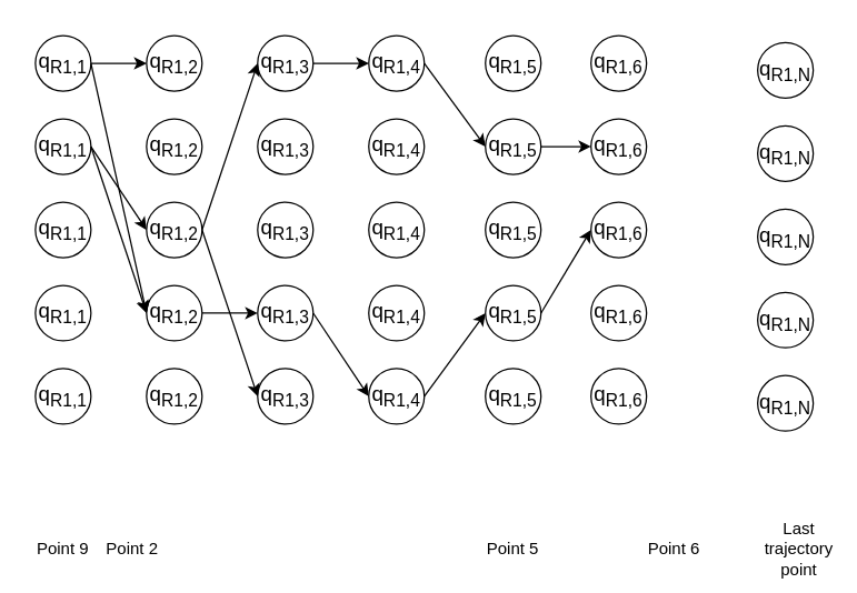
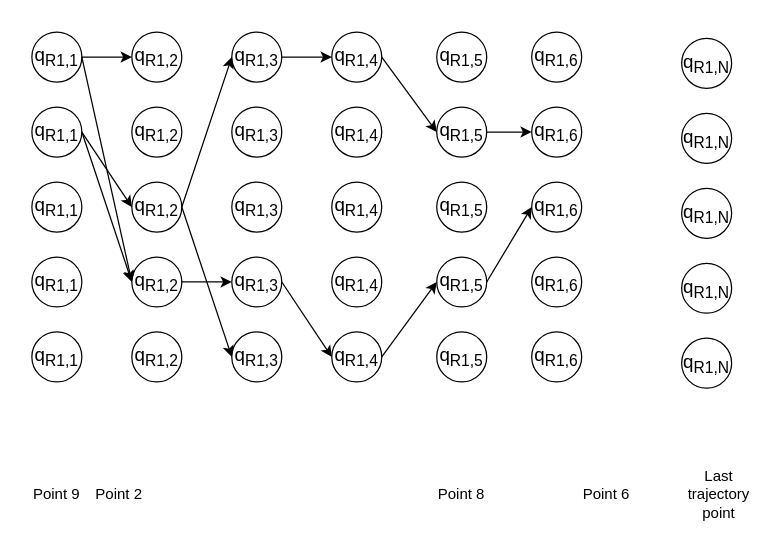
  <mxCell id="0" />
  <mxCell id="1" parent="0" />
  <mxCell id="2" value="&lt;font style=&quot;font-size: 15px&quot;&gt;q&lt;sub&gt;R1,1&lt;/sub&gt;&lt;/font&gt;" style="ellipse;whiteSpace=wrap;html=1;aspect=fixed;" vertex="1" parent="1"><mxGeometry x="25" y="25" width="40" height="40" as="geometry" /></mxCell>
  <mxCell id="3" value="&lt;font style=&quot;font-size: 15px&quot;&gt;q&lt;sub&gt;R1,1&lt;/sub&gt;&lt;/font&gt;" style="ellipse;whiteSpace=wrap;html=1;aspect=fixed;" vertex="1" parent="1"><mxGeometry x="25" y="265" width="40" height="40" as="geometry" /></mxCell>
  <mxCell id="4" value="&lt;font style=&quot;font-size: 15px&quot;&gt;q&lt;sub&gt;R1,1&lt;/sub&gt;&lt;/font&gt;" style="ellipse;whiteSpace=wrap;html=1;aspect=fixed;" vertex="1" parent="1"><mxGeometry x="25" y="205" width="40" height="40" as="geometry" /></mxCell>
  <mxCell id="5" value="&lt;font style=&quot;font-size: 15px&quot;&gt;q&lt;sub&gt;R1,1&lt;/sub&gt;&lt;/font&gt;" style="ellipse;whiteSpace=wrap;html=1;aspect=fixed;" vertex="1" parent="1"><mxGeometry x="25" y="85" width="40" height="40" as="geometry" /></mxCell>
  <mxCell id="6" value="&lt;font style=&quot;font-size: 15px&quot;&gt;q&lt;sub&gt;R1,1&lt;/sub&gt;&lt;/font&gt;" style="ellipse;whiteSpace=wrap;html=1;aspect=fixed;" vertex="1" parent="1"><mxGeometry x="25" y="145" width="40" height="40" as="geometry" /></mxCell>
  <mxCell id="7" value="&lt;font style=&quot;font-size: 15px&quot;&gt;q&lt;sub&gt;R1,2&lt;/sub&gt;&lt;/font&gt;" style="ellipse;whiteSpace=wrap;html=1;aspect=fixed;" vertex="1" parent="1"><mxGeometry x="105" y="25" width="40" height="40" as="geometry" /></mxCell>
  <mxCell id="8" value="&lt;font style=&quot;font-size: 15px&quot;&gt;q&lt;sub&gt;R1,2&lt;/sub&gt;&lt;/font&gt;" style="ellipse;whiteSpace=wrap;html=1;aspect=fixed;" vertex="1" parent="1"><mxGeometry x="105" y="265" width="40" height="40" as="geometry" /></mxCell>
  <mxCell id="9" value="&lt;font style=&quot;font-size: 15px&quot;&gt;q&lt;sub&gt;R1,2&lt;/sub&gt;&lt;/font&gt;" style="ellipse;whiteSpace=wrap;html=1;aspect=fixed;" vertex="1" parent="1"><mxGeometry x="105" y="205" width="40" height="40" as="geometry" /></mxCell>
  <mxCell id="10" value="&lt;font style=&quot;font-size: 15px&quot;&gt;q&lt;sub&gt;R1,2&lt;/sub&gt;&lt;/font&gt;" style="ellipse;whiteSpace=wrap;html=1;aspect=fixed;" vertex="1" parent="1"><mxGeometry x="105" y="85" width="40" height="40" as="geometry" /></mxCell>
  <mxCell id="11" value="&lt;font style=&quot;font-size: 15px&quot;&gt;q&lt;sub&gt;R1,2&lt;/sub&gt;&lt;/font&gt;" style="ellipse;whiteSpace=wrap;html=1;aspect=fixed;" vertex="1" parent="1"><mxGeometry x="105" y="145" width="40" height="40" as="geometry" /></mxCell>
  <mxCell id="12" value="&lt;font style=&quot;font-size: 15px&quot;&gt;q&lt;sub&gt;R1,3&lt;/sub&gt;&lt;/font&gt;" style="ellipse;whiteSpace=wrap;html=1;aspect=fixed;" vertex="1" parent="1"><mxGeometry x="185" y="25" width="40" height="40" as="geometry" /></mxCell>
  <mxCell id="13" value="&lt;font style=&quot;font-size: 15px&quot;&gt;q&lt;sub&gt;R1,3&lt;/sub&gt;&lt;/font&gt;" style="ellipse;whiteSpace=wrap;html=1;aspect=fixed;" vertex="1" parent="1"><mxGeometry x="185" y="265" width="40" height="40" as="geometry" /></mxCell>
  <mxCell id="14" value="&lt;font style=&quot;font-size: 15px&quot;&gt;q&lt;sub&gt;R1,3&lt;/sub&gt;&lt;/font&gt;" style="ellipse;whiteSpace=wrap;html=1;aspect=fixed;" vertex="1" parent="1"><mxGeometry x="185" y="205" width="40" height="40" as="geometry" /></mxCell>
  <mxCell id="15" value="&lt;font style=&quot;font-size: 15px&quot;&gt;q&lt;sub&gt;R1,3&lt;/sub&gt;&lt;/font&gt;" style="ellipse;whiteSpace=wrap;html=1;aspect=fixed;" vertex="1" parent="1"><mxGeometry x="185" y="85" width="40" height="40" as="geometry" /></mxCell>
  <mxCell id="16" value="&lt;font style=&quot;font-size: 15px&quot;&gt;q&lt;sub&gt;R1,3&lt;/sub&gt;&lt;/font&gt;" style="ellipse;whiteSpace=wrap;html=1;aspect=fixed;" vertex="1" parent="1"><mxGeometry x="185" y="145" width="40" height="40" as="geometry" /></mxCell>
  <mxCell id="17" value="&lt;font style=&quot;font-size: 15px&quot;&gt;q&lt;sub&gt;R1,4&lt;/sub&gt;&lt;/font&gt;" style="ellipse;whiteSpace=wrap;html=1;aspect=fixed;" vertex="1" parent="1"><mxGeometry x="265" y="25" width="40" height="40" as="geometry" /></mxCell>
  <mxCell id="18" value="&lt;font style=&quot;font-size: 15px&quot;&gt;q&lt;sub&gt;R1,4&lt;/sub&gt;&lt;/font&gt;" style="ellipse;whiteSpace=wrap;html=1;aspect=fixed;" vertex="1" parent="1"><mxGeometry x="265" y="265" width="40" height="40" as="geometry" /></mxCell>
  <mxCell id="19" value="&lt;font style=&quot;font-size: 15px&quot;&gt;q&lt;sub&gt;R1,4&lt;/sub&gt;&lt;/font&gt;" style="ellipse;whiteSpace=wrap;html=1;aspect=fixed;" vertex="1" parent="1"><mxGeometry x="265" y="205" width="40" height="40" as="geometry" /></mxCell>
  <mxCell id="20" value="&lt;font style=&quot;font-size: 15px&quot;&gt;q&lt;sub&gt;R1,4&lt;/sub&gt;&lt;/font&gt;" style="ellipse;whiteSpace=wrap;html=1;aspect=fixed;" vertex="1" parent="1"><mxGeometry x="265" y="85" width="40" height="40" as="geometry" /></mxCell>
  <mxCell id="21" value="&lt;font style=&quot;font-size: 15px&quot;&gt;q&lt;sub&gt;R1,4&lt;/sub&gt;&lt;/font&gt;" style="ellipse;whiteSpace=wrap;html=1;aspect=fixed;" vertex="1" parent="1"><mxGeometry x="265" y="145" width="40" height="40" as="geometry" /></mxCell>
  <mxCell id="22" value="&lt;font style=&quot;font-size: 15px&quot;&gt;q&lt;sub&gt;R1,5&lt;/sub&gt;&lt;/font&gt;" style="ellipse;whiteSpace=wrap;html=1;aspect=fixed;" vertex="1" parent="1"><mxGeometry x="349" y="25" width="40" height="40" as="geometry" /></mxCell>
  <mxCell id="23" value="&lt;font style=&quot;font-size: 15px&quot;&gt;q&lt;sub&gt;R1,5&lt;/sub&gt;&lt;/font&gt;" style="ellipse;whiteSpace=wrap;html=1;aspect=fixed;" vertex="1" parent="1"><mxGeometry x="349" y="265" width="40" height="40" as="geometry" /></mxCell>
  <mxCell id="24" value="&lt;font style=&quot;font-size: 15px&quot;&gt;q&lt;sub&gt;R1,5&lt;/sub&gt;&lt;/font&gt;" style="ellipse;whiteSpace=wrap;html=1;aspect=fixed;" vertex="1" parent="1"><mxGeometry x="349" y="205" width="40" height="40" as="geometry" /></mxCell>
  <mxCell id="25" value="&lt;font style=&quot;font-size: 15px&quot;&gt;q&lt;sub&gt;R1,5&lt;/sub&gt;&lt;/font&gt;" style="ellipse;whiteSpace=wrap;html=1;aspect=fixed;" vertex="1" parent="1"><mxGeometry x="349" y="85" width="40" height="40" as="geometry" /></mxCell>
  <mxCell id="26" value="&lt;font style=&quot;font-size: 15px&quot;&gt;q&lt;sub&gt;R1,5&lt;/sub&gt;&lt;/font&gt;" style="ellipse;whiteSpace=wrap;html=1;aspect=fixed;" vertex="1" parent="1"><mxGeometry x="349" y="145" width="40" height="40" as="geometry" /></mxCell>
  <mxCell id="27" value="&lt;font style=&quot;font-size: 15px&quot;&gt;q&lt;sub&gt;R1,6&lt;/sub&gt;&lt;/font&gt;" style="ellipse;whiteSpace=wrap;html=1;aspect=fixed;" vertex="1" parent="1"><mxGeometry x="425" y="25" width="40" height="40" as="geometry" /></mxCell>
  <mxCell id="28" value="&lt;font style=&quot;font-size: 15px&quot;&gt;q&lt;sub&gt;R1,6&lt;/sub&gt;&lt;/font&gt;" style="ellipse;whiteSpace=wrap;html=1;aspect=fixed;" vertex="1" parent="1"><mxGeometry x="425" y="265" width="40" height="40" as="geometry" /></mxCell>
  <mxCell id="29" value="&lt;font style=&quot;font-size: 15px&quot;&gt;q&lt;sub&gt;R1,6&lt;/sub&gt;&lt;/font&gt;" style="ellipse;whiteSpace=wrap;html=1;aspect=fixed;" vertex="1" parent="1"><mxGeometry x="425" y="205" width="40" height="40" as="geometry" /></mxCell>
  <mxCell id="30" value="&lt;font style=&quot;font-size: 15px&quot;&gt;q&lt;sub&gt;R1,6&lt;/sub&gt;&lt;/font&gt;" style="ellipse;whiteSpace=wrap;html=1;aspect=fixed;" vertex="1" parent="1"><mxGeometry x="425" y="85" width="40" height="40" as="geometry" /></mxCell>
  <mxCell id="31" value="&lt;font style=&quot;font-size: 15px&quot;&gt;q&lt;sub&gt;R1,6&lt;/sub&gt;&lt;/font&gt;" style="ellipse;whiteSpace=wrap;html=1;aspect=fixed;" vertex="1" parent="1"><mxGeometry x="425" y="145" width="40" height="40" as="geometry" /></mxCell>
  <mxCell id="32" value="" style="shape=image;html=1;verticalAlign=top;verticalLabelPosition=bottom;labelBackgroundColor=#ffffff;imageAspect=0;aspect=fixed;image=https://cdn4.iconfinder.com/data/icons/basic-ui-2-line/32/dots-dotted-option-menu-bullet-128.png" vertex="1" parent="1"><mxGeometry x="20" y="325" width="50" height="50" as="geometry" /></mxCell>
  <mxCell id="33" value="" style="shape=image;html=1;verticalAlign=top;verticalLabelPosition=bottom;labelBackgroundColor=#ffffff;imageAspect=0;aspect=fixed;image=https://cdn4.iconfinder.com/data/icons/basic-ui-2-line/32/dots-dotted-option-menu-bullet-128.png" vertex="1" parent="1"><mxGeometry x="100" y="325" width="50" height="50" as="geometry" /></mxCell>
  <mxCell id="34" value="" style="shape=image;html=1;verticalAlign=top;verticalLabelPosition=bottom;labelBackgroundColor=#ffffff;imageAspect=0;aspect=fixed;image=https://cdn4.iconfinder.com/data/icons/basic-ui-2-line/32/dots-dotted-option-menu-bullet-128.png" vertex="1" parent="1"><mxGeometry x="180" y="325" width="50" height="50" as="geometry" /></mxCell>
  <mxCell id="35" value="" style="shape=image;html=1;verticalAlign=top;verticalLabelPosition=bottom;labelBackgroundColor=#ffffff;imageAspect=0;aspect=fixed;image=https://cdn4.iconfinder.com/data/icons/basic-ui-2-line/32/dots-dotted-option-menu-bullet-128.png" vertex="1" parent="1"><mxGeometry x="260" y="325" width="50" height="50" as="geometry" /></mxCell>
  <mxCell id="36" value="" style="shape=image;html=1;verticalAlign=top;verticalLabelPosition=bottom;labelBackgroundColor=#ffffff;imageAspect=0;aspect=fixed;image=https://cdn4.iconfinder.com/data/icons/basic-ui-2-line/32/dots-dotted-option-menu-bullet-128.png" vertex="1" parent="1"><mxGeometry x="344" y="325" width="50" height="50" as="geometry" /></mxCell>
  <mxCell id="37" value="" style="shape=image;html=1;verticalAlign=top;verticalLabelPosition=bottom;labelBackgroundColor=#ffffff;imageAspect=0;aspect=fixed;image=https://cdn4.iconfinder.com/data/icons/basic-ui-2-line/32/dots-dotted-option-menu-bullet-128.png" vertex="1" parent="1"><mxGeometry x="420" y="325" width="50" height="50" as="geometry" /></mxCell>
  <mxCell id="38" value="" style="shape=image;html=1;verticalAlign=top;verticalLabelPosition=bottom;labelBackgroundColor=#ffffff;imageAspect=0;aspect=fixed;image=https://cdn4.iconfinder.com/data/icons/basic-ui-2-line/32/dots-dotted-option-menu-bullet-128.png;rotation=90;" vertex="1" parent="1"><mxGeometry x="485" y="20" width="50" height="50" as="geometry" /></mxCell>
  <mxCell id="39" value="" style="shape=image;html=1;verticalAlign=top;verticalLabelPosition=bottom;labelBackgroundColor=#ffffff;imageAspect=0;aspect=fixed;image=https://cdn4.iconfinder.com/data/icons/basic-ui-2-line/32/dots-dotted-option-menu-bullet-128.png;rotation=90;" vertex="1" parent="1"><mxGeometry x="485" y="85" width="50" height="50" as="geometry" /></mxCell>
  <mxCell id="40" value="" style="shape=image;html=1;verticalAlign=top;verticalLabelPosition=bottom;labelBackgroundColor=#ffffff;imageAspect=0;aspect=fixed;image=https://cdn4.iconfinder.com/data/icons/basic-ui-2-line/32/dots-dotted-option-menu-bullet-128.png;rotation=90;" vertex="1" parent="1"><mxGeometry x="485" y="140" width="50" height="50" as="geometry" /></mxCell>
  <mxCell id="41" value="" style="shape=image;html=1;verticalAlign=top;verticalLabelPosition=bottom;labelBackgroundColor=#ffffff;imageAspect=0;aspect=fixed;image=https://cdn4.iconfinder.com/data/icons/basic-ui-2-line/32/dots-dotted-option-menu-bullet-128.png;rotation=90;" vertex="1" parent="1"><mxGeometry x="485" y="200" width="50" height="50" as="geometry" /></mxCell>
  <mxCell id="42" value="" style="shape=image;html=1;verticalAlign=top;verticalLabelPosition=bottom;labelBackgroundColor=#ffffff;imageAspect=0;aspect=fixed;image=https://cdn4.iconfinder.com/data/icons/basic-ui-2-line/32/dots-dotted-option-menu-bullet-128.png;rotation=90;" vertex="1" parent="1"><mxGeometry x="485" y="260" width="50" height="50" as="geometry" /></mxCell>
  <mxCell id="43" value="" style="endArrow=classic;html=1;exitX=1;exitY=0.5;exitDx=0;exitDy=0;entryX=0;entryY=0.5;entryDx=0;entryDy=0;" edge="1" parent="1" source="2" target="9"><mxGeometry width="50" height="50" relative="1" as="geometry"><mxPoint x="-105" y="290" as="sourcePoint" /><mxPoint x="-55" y="240" as="targetPoint" /></mxGeometry></mxCell>
  <mxCell id="44" value="" style="endArrow=classic;html=1;entryX=0;entryY=0.5;entryDx=0;entryDy=0;" edge="1" parent="1" target="7"><mxGeometry width="50" height="50" relative="1" as="geometry"><mxPoint x="65" y="45" as="sourcePoint" /><mxPoint x="-55" y="175" as="targetPoint" /></mxGeometry></mxCell>
  <mxCell id="45" value="" style="endArrow=classic;html=1;exitX=1;exitY=0.5;exitDx=0;exitDy=0;entryX=0;entryY=0.5;entryDx=0;entryDy=0;" edge="1" parent="1" source="25" target="30"><mxGeometry width="50" height="50" relative="1" as="geometry"><mxPoint x="-195" y="395" as="sourcePoint" /><mxPoint x="-145" y="345" as="targetPoint" /></mxGeometry></mxCell>
  <mxCell id="46" value="" style="endArrow=classic;html=1;exitX=1;exitY=0.5;exitDx=0;exitDy=0;entryX=0;entryY=0.5;entryDx=0;entryDy=0;" edge="1" parent="1" source="24" target="31"><mxGeometry width="50" height="50" relative="1" as="geometry"><mxPoint x="-185" y="405" as="sourcePoint" /><mxPoint x="-135" y="355" as="targetPoint" /></mxGeometry></mxCell>
  <mxCell id="47" value="" style="endArrow=classic;html=1;exitX=1;exitY=0.5;exitDx=0;exitDy=0;entryX=0;entryY=0.5;entryDx=0;entryDy=0;" edge="1" parent="1" source="17" target="25"><mxGeometry width="50" height="50" relative="1" as="geometry"><mxPoint x="-175" y="415" as="sourcePoint" /><mxPoint x="-125" y="365" as="targetPoint" /></mxGeometry></mxCell>
  <mxCell id="48" value="" style="endArrow=classic;html=1;exitX=1;exitY=0.5;exitDx=0;exitDy=0;entryX=0;entryY=0.5;entryDx=0;entryDy=0;" edge="1" parent="1" source="18" target="24"><mxGeometry width="50" height="50" relative="1" as="geometry"><mxPoint x="-165" y="425" as="sourcePoint" /><mxPoint x="-115" y="375" as="targetPoint" /></mxGeometry></mxCell>
  <mxCell id="49" value="" style="endArrow=classic;html=1;exitX=1;exitY=0.5;exitDx=0;exitDy=0;entryX=0;entryY=0.5;entryDx=0;entryDy=0;" edge="1" parent="1" source="12" target="17"><mxGeometry width="50" height="50" relative="1" as="geometry"><mxPoint x="-155" y="435" as="sourcePoint" /><mxPoint x="-105" y="385" as="targetPoint" /></mxGeometry></mxCell>
  <mxCell id="50" value="" style="endArrow=classic;html=1;exitX=1;exitY=0.5;exitDx=0;exitDy=0;entryX=0;entryY=0.5;entryDx=0;entryDy=0;" edge="1" parent="1" source="14" target="18"><mxGeometry width="50" height="50" relative="1" as="geometry"><mxPoint x="-145" y="445" as="sourcePoint" /><mxPoint x="-95" y="395" as="targetPoint" /></mxGeometry></mxCell>
  <mxCell id="51" value="" style="endArrow=classic;html=1;exitX=1;exitY=0.5;exitDx=0;exitDy=0;entryX=0;entryY=0.5;entryDx=0;entryDy=0;" edge="1" parent="1" source="11" target="12"><mxGeometry width="50" height="50" relative="1" as="geometry"><mxPoint x="-135" y="455" as="sourcePoint" /><mxPoint x="-85" y="405" as="targetPoint" /></mxGeometry></mxCell>
  <mxCell id="52" value="" style="endArrow=classic;html=1;entryX=0;entryY=0.5;entryDx=0;entryDy=0;" edge="1" parent="1" target="11"><mxGeometry width="50" height="50" relative="1" as="geometry"><mxPoint x="65" y="105" as="sourcePoint" /><mxPoint x="-75" y="415" as="targetPoint" /></mxGeometry></mxCell>
  <mxCell id="53" value="" style="endArrow=classic;html=1;exitX=1;exitY=0.5;exitDx=0;exitDy=0;entryX=0;entryY=0.5;entryDx=0;entryDy=0;" edge="1" parent="1" source="11" target="13"><mxGeometry width="50" height="50" relative="1" as="geometry"><mxPoint x="-115" y="475" as="sourcePoint" /><mxPoint x="-65" y="425" as="targetPoint" /></mxGeometry></mxCell>
  <mxCell id="54" value="" style="endArrow=classic;html=1;exitX=1;exitY=0.5;exitDx=0;exitDy=0;entryX=0;entryY=0.5;entryDx=0;entryDy=0;" edge="1" parent="1" source="9" target="14"><mxGeometry width="50" height="50" relative="1" as="geometry"><mxPoint x="-105" y="485" as="sourcePoint" /><mxPoint x="-55" y="435" as="targetPoint" /></mxGeometry></mxCell>
  <mxCell id="55" value="" style="endArrow=classic;html=1;exitX=1;exitY=0.5;exitDx=0;exitDy=0;" edge="1" parent="1" source="5"><mxGeometry width="50" height="50" relative="1" as="geometry"><mxPoint x="-95" y="495" as="sourcePoint" /><mxPoint x="105" y="225" as="targetPoint" /></mxGeometry></mxCell>
  <mxCell id="56" value="&lt;font style=&quot;font-size: 15px&quot;&gt;q&lt;sub&gt;R1,N&lt;/sub&gt;&lt;/font&gt;" style="ellipse;whiteSpace=wrap;html=1;aspect=fixed;" vertex="1" parent="1"><mxGeometry x="545" y="30" width="40" height="40" as="geometry" /></mxCell>
  <mxCell id="57" value="&lt;font style=&quot;font-size: 15px&quot;&gt;q&lt;sub&gt;R1,N&lt;/sub&gt;&lt;/font&gt;" style="ellipse;whiteSpace=wrap;html=1;aspect=fixed;" vertex="1" parent="1"><mxGeometry x="545" y="270" width="40" height="40" as="geometry" /></mxCell>
  <mxCell id="58" value="&lt;font style=&quot;font-size: 15px&quot;&gt;q&lt;sub&gt;R1,N&lt;/sub&gt;&lt;/font&gt;" style="ellipse;whiteSpace=wrap;html=1;aspect=fixed;" vertex="1" parent="1"><mxGeometry x="545" y="210" width="40" height="40" as="geometry" /></mxCell>
  <mxCell id="59" value="&lt;font style=&quot;font-size: 15px&quot;&gt;q&lt;sub&gt;R1,N&lt;/sub&gt;&lt;/font&gt;" style="ellipse;whiteSpace=wrap;html=1;aspect=fixed;" vertex="1" parent="1"><mxGeometry x="545" y="90" width="40" height="40" as="geometry" /></mxCell>
  <mxCell id="60" value="&lt;font style=&quot;font-size: 15px&quot;&gt;q&lt;sub&gt;R1,N&lt;/sub&gt;&lt;/font&gt;" style="ellipse;whiteSpace=wrap;html=1;aspect=fixed;" vertex="1" parent="1"><mxGeometry x="545" y="150" width="40" height="40" as="geometry" /></mxCell>
  <mxCell id="61" value="" style="shape=image;html=1;verticalAlign=top;verticalLabelPosition=bottom;labelBackgroundColor=#ffffff;imageAspect=0;aspect=fixed;image=https://cdn4.iconfinder.com/data/icons/basic-ui-2-line/32/dots-dotted-option-menu-bullet-128.png" vertex="1" parent="1"><mxGeometry x="540" y="325" width="50" height="50" as="geometry" /></mxCell>
  <mxCell id="62" value="Point 9" style="text;html=1;strokeColor=none;fillColor=none;align=center;verticalAlign=middle;whiteSpace=wrap;rounded=0;" vertex="1" parent="1"><mxGeometry x="25" y="385" width="40" height="20" as="geometry" /></mxCell>
  <mxCell id="63" value="Point 2" style="text;html=1;strokeColor=none;fillColor=none;align=center;verticalAlign=middle;whiteSpace=wrap;rounded=0;" vertex="1" parent="1"><mxGeometry x="75" y="385" width="40" height="20" as="geometry" /></mxCell>
- <mxCell id="64" value="Point 5" style="text;html=1;strokeColor=none;fillColor=none;align=center;verticalAlign=middle;whiteSpace=wrap;rounded=0;" vertex="1" parent="1"><mxGeometry x="349" y="385" width="40" height="20" as="geometry" /></mxCell>
+ <mxCell id="64" value="Point 8" style="text;html=1;strokeColor=none;fillColor=none;align=center;verticalAlign=middle;whiteSpace=wrap;rounded=0;" vertex="1" parent="1"><mxGeometry x="349" y="385" width="40" height="20" as="geometry" /></mxCell>
  <mxCell id="65" value="Point 6" style="text;html=1;strokeColor=none;fillColor=none;align=center;verticalAlign=middle;whiteSpace=wrap;rounded=0;" vertex="1" parent="1"><mxGeometry x="465" y="385" width="40" height="20" as="geometry" /></mxCell>
  <mxCell id="66" value="Last trajectory point" style="text;html=1;strokeColor=none;fillColor=none;align=center;verticalAlign=middle;whiteSpace=wrap;rounded=0;" vertex="1" parent="1"><mxGeometry x="555" y="385" width="40" height="20" as="geometry" /></mxCell>
